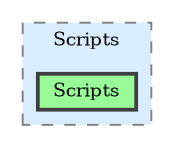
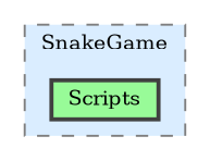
  digraph {
    compound=true
    fontname="DejaVu Serif"
    n1 [color=grey25 fillcolor=palegreen fontname="DejaVu Serif" fontsize=10 height=0.2 label=Scripts shape=box style="filled,bold" width=0.4]
    subgraph cluster_1 {
      bgcolor="#daedff"
      fontsize=10
-     label=Scripts
+     label=SnakeGame
      pencolor=grey50
      style="filled,dashed"
      n1
    }
  }
